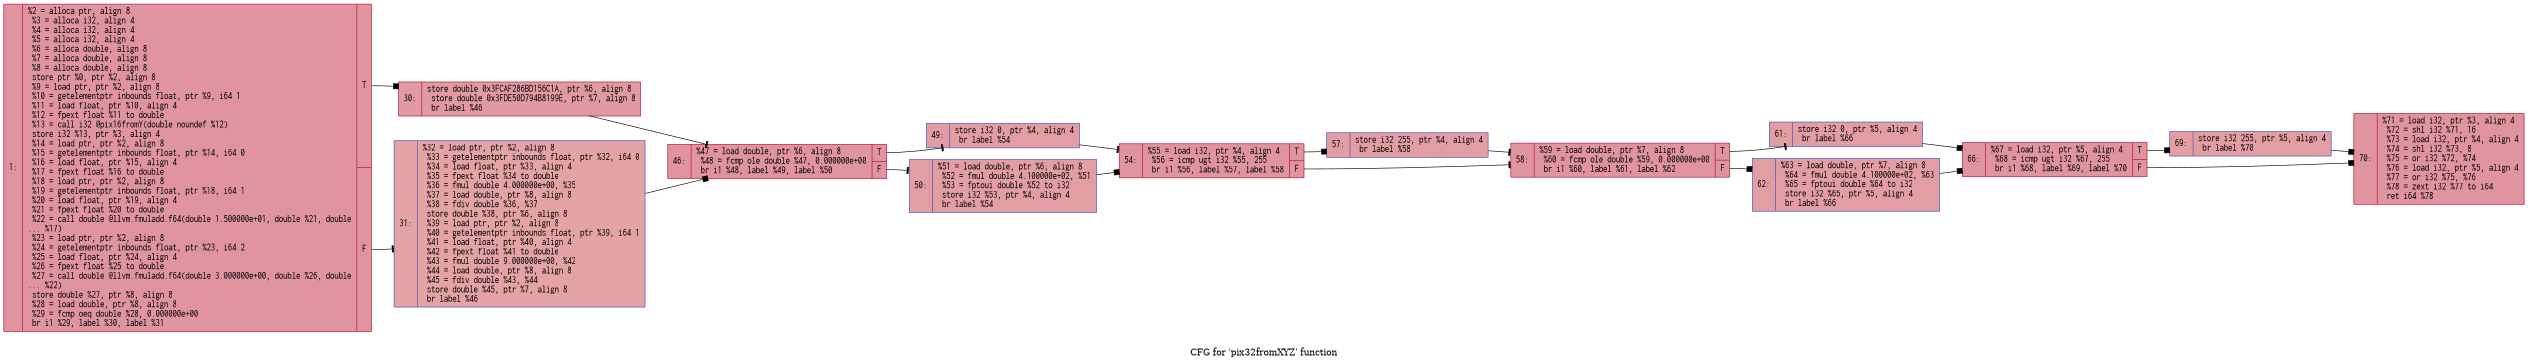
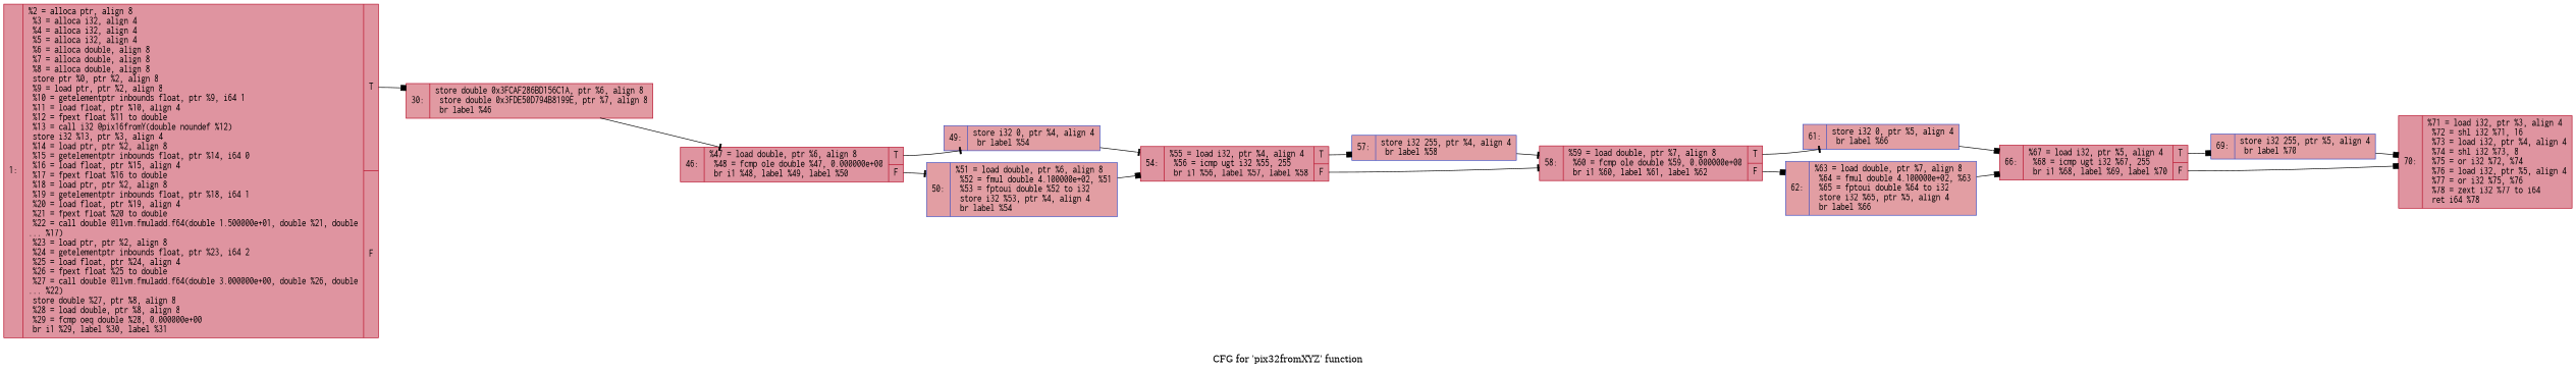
  digraph {
    label="CFG for 'pix32fromXYZ' function"
    rankdir=LR
    node [color="#b70d28ff" fillcolor="#b70d2870" fontname=Courier shape=record style=filled]
    edge [arrowhead=box]
    n1 [label="{1:\l|  %2 = alloca ptr, align 8\l  %3 = alloca i32, align 4\l  %4 = alloca i32, align 4\l  %5 = alloca i32, align 4\l  %6 = alloca double, align 8\l  %7 = alloca double, align 8\l  %8 = alloca double, align 8\l  store ptr %0, ptr %2, align 8\l  %9 = load ptr, ptr %2, align 8\l  %10 = getelementptr inbounds float, ptr %9, i64 1\l  %11 = load float, ptr %10, align 4\l  %12 = fpext float %11 to double\l  %13 = call i32 @pix16fromY(double noundef %12)\l  store i32 %13, ptr %3, align 4\l  %14 = load ptr, ptr %2, align 8\l  %15 = getelementptr inbounds float, ptr %14, i64 0\l  %16 = load float, ptr %15, align 4\l  %17 = fpext float %16 to double\l  %18 = load ptr, ptr %2, align 8\l  %19 = getelementptr inbounds float, ptr %18, i64 1\l  %20 = load float, ptr %19, align 4\l  %21 = fpext float %20 to double\l  %22 = call double @llvm.fmuladd.f64(double 1.500000e+01, double %21, double\l... %17)\l  %23 = load ptr, ptr %2, align 8\l  %24 = getelementptr inbounds float, ptr %23, i64 2\l  %25 = load float, ptr %24, align 4\l  %26 = fpext float %25 to double\l  %27 = call double @llvm.fmuladd.f64(double 3.000000e+00, double %26, double\l... %22)\l  store double %27, ptr %8, align 8\l  %28 = load double, ptr %8, align 8\l  %29 = fcmp oeq double %28, 0.000000e+00\l  br i1 %29, label %30, label %31\l|{<s0>T|<s1>F}}"]
    n2 [fillcolor="#bb1b2c70" label="{30:\l|  store double 0x3FCAF286BD156C1A, ptr %6, align 8\l  store double 0x3FDE50D794B8199E, ptr %7, align 8\l  br label %46\l}"]
-   n3 [color="#3d50c3ff" fillcolor="#c32e3170" label="{31:\l|  %32 = load ptr, ptr %2, align 8\l  %33 = getelementptr inbounds float, ptr %32, i64 0\l  %34 = load float, ptr %33, align 4\l  %35 = fpext float %34 to double\l  %36 = fmul double 4.000000e+00, %35\l  %37 = load double, ptr %8, align 8\l  %38 = fdiv double %36, %37\l  store double %38, ptr %6, align 8\l  %39 = load ptr, ptr %2, align 8\l  %40 = getelementptr inbounds float, ptr %39, i64 1\l  %41 = load float, ptr %40, align 4\l  %42 = fpext float %41 to double\l  %43 = fmul double 9.000000e+00, %42\l  %44 = load double, ptr %8, align 8\l  %45 = fdiv double %43, %44\l  store double %45, ptr %7, align 8\l  br label %46\l}"]
    n4 [label="{46:\l|  %47 = load double, ptr %6, align 8\l  %48 = fcmp ole double %47, 0.000000e+00\l  br i1 %48, label %49, label %50\l|{<s0>T|<s1>F}}"]
    n5 [color="#3d50c3ff" fillcolor="#be242e70" label="{49:\l|  store i32 0, ptr %4, align 4\l  br label %54\l}"]
    n6 [color="#3d50c3ff" fillcolor="#be242e70" label="{50:\l|  %51 = load double, ptr %6, align 8\l  %52 = fmul double 4.100000e+02, %51\l  %53 = fptoui double %52 to i32\l  store i32 %53, ptr %4, align 4\l  br label %54\l}"]
    n7 [label="{54:\l|  %55 = load i32, ptr %4, align 4\l  %56 = icmp ugt i32 %55, 255\l  br i1 %56, label %57, label %58\l|{<s0>T|<s1>F}}"]
    n8 [color="#3d50c3ff" fillcolor="#be242e70" label="{57:\l|  store i32 255, ptr %4, align 4\l  br label %58\l}"]
    n9 [label="{58:\l|  %59 = load double, ptr %7, align 8\l  %60 = fcmp ole double %59, 0.000000e+00\l  br i1 %60, label %61, label %62\l|{<s0>T|<s1>F}}"]
    n10 [color="#3d50c3ff" fillcolor="#be242e70" label="{61:\l|  store i32 0, ptr %5, align 4\l  br label %66\l}"]
    n11 [color="#3d50c3ff" fillcolor="#be242e70" label="{62:\l|  %63 = load double, ptr %7, align 8\l  %64 = fmul double 4.100000e+02, %63\l  %65 = fptoui double %64 to i32\l  store i32 %65, ptr %5, align 4\l  br label %66\l}"]
    n12 [label="{66:\l|  %67 = load i32, ptr %5, align 4\l  %68 = icmp ugt i32 %67, 255\l  br i1 %68, label %69, label %70\l|{<s0>T|<s1>F}}"]
    n13 [color="#3d50c3ff" fillcolor="#be242e70" label="{69:\l|  store i32 255, ptr %5, align 4\l  br label %70\l}"]
    n14 [label="{70:\l|  %71 = load i32, ptr %3, align 4\l  %72 = shl i32 %71, 16\l  %73 = load i32, ptr %4, align 4\l  %74 = shl i32 %73, 8\l  %75 = or i32 %72, %74\l  %76 = load i32, ptr %5, align 4\l  %77 = or i32 %75, %76\l  %78 = zext i32 %77 to i64\l  ret i64 %78\l}"]
    n1 -> n2 [tailport=s0]
-   n1 -> n3 [tailport=s1 arrowhead=tee]
    n2 -> n4 [arrowhead=tee]
-   n3 -> n4
    n4 -> n5 [tailport=s0 arrowhead=tee]
    n4 -> n6 [tailport=s1 arrowhead=tee]
    n5 -> n7 [arrowhead=tee]
    n6 -> n7
    n7 -> n8 [tailport=s0]
    n7 -> n9 [tailport=s1 arrowhead=tee]
    n8 -> n9 [arrowhead=tee]
    n9 -> n10 [tailport=s0 arrowhead=tee]
    n9 -> n11 [tailport=s1]
    n10 -> n12
    n11 -> n12
    n12 -> n13 [tailport=s0]
    n12 -> n14 [tailport=s1]
    n13 -> n14
  }
